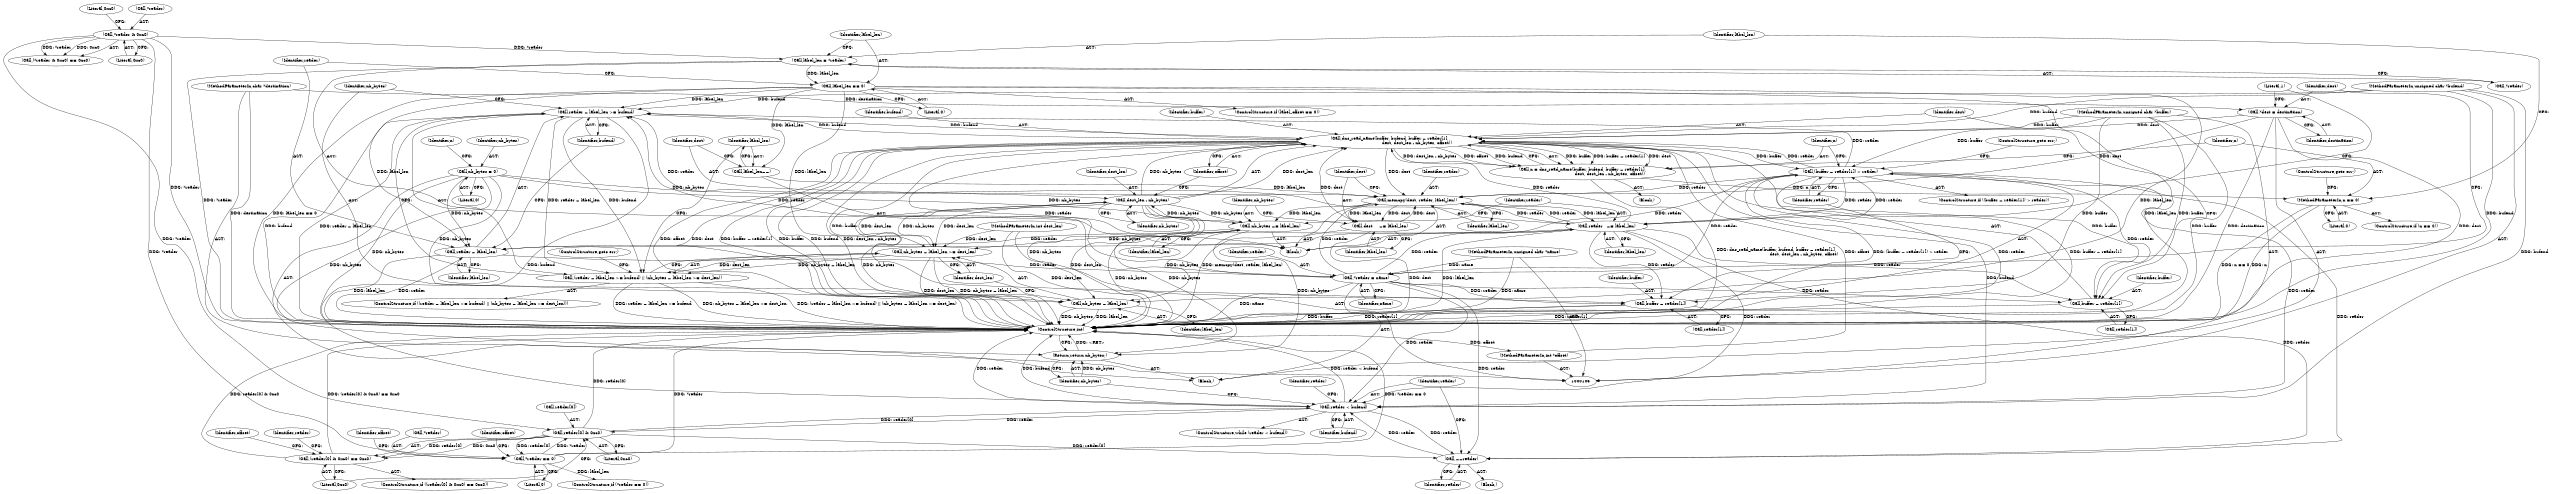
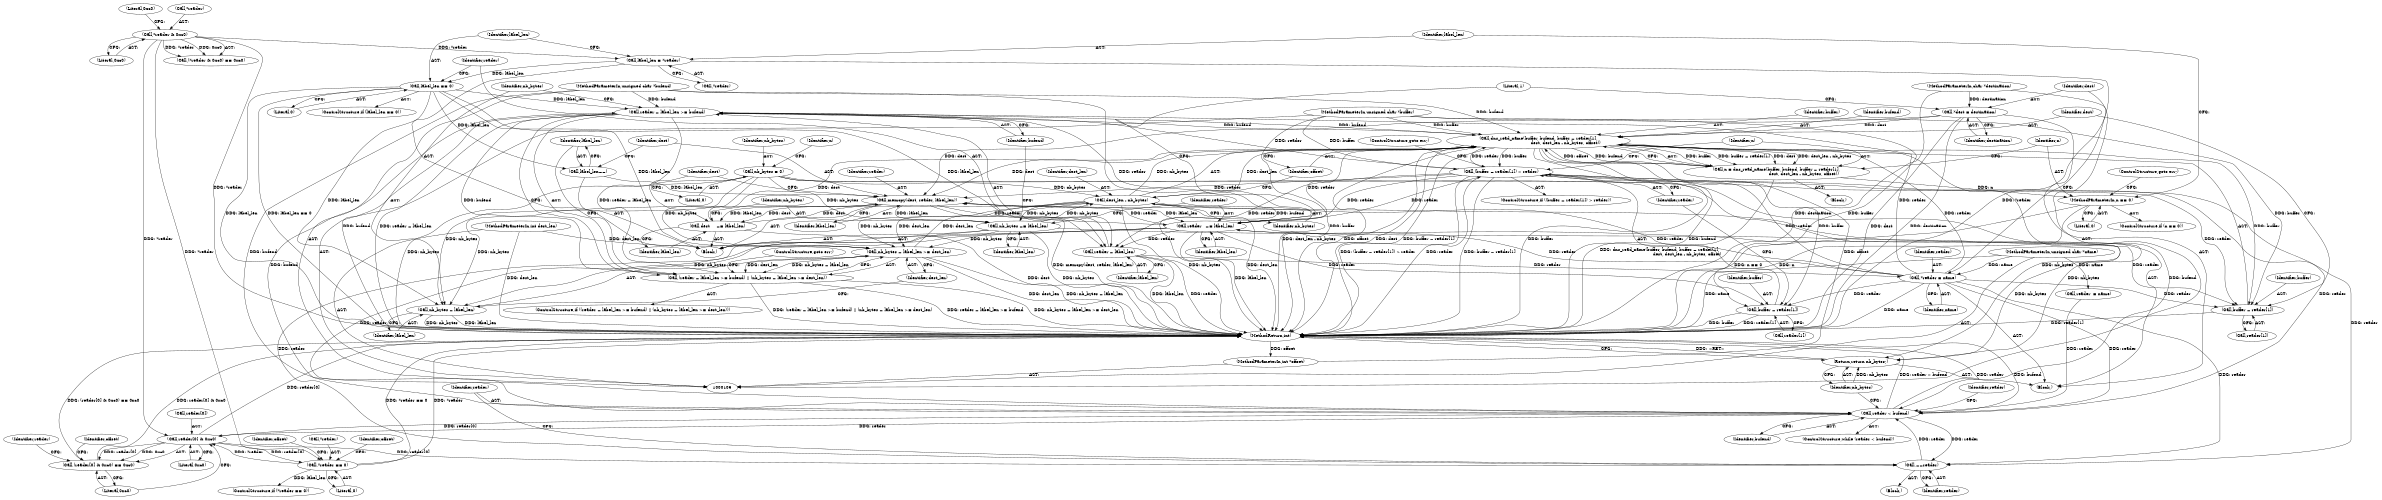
  digraph {
    n1 [label="(Call,reader + label_len >= bufend)"]
    n2 [label="(Call,dns_read_name(buffer, bufend, buffer + reader[1],\n                                         dest, dest_len - nb_bytes, offset))"]
    n3 [label="(Call,(reader + label_len >= bufend) || (nb_bytes + label_len >= dest_len))"]
    n4 [label="(Call,reader < bufend)"]
-   n5 [label="(ControlStructure,int)"]
+   n5 [label="(MethodReturn,int)"]
    n6 [label="(Identifier,bufend)"]
    n7 [label="(Call,(buffer + reader[1]) > reader)"]
    n8 [label="(Call,memcpy(dest, reader, label_len))"]
    n9 [label="(Call,buffer + reader[1])"]
    n10 [label="(Call,buffer + reader[1])"]
    n11 [label="(Call,n = dns_read_name(buffer, bufend, buffer + reader[1],\n                                         dest, dest_len - nb_bytes, offset))"]
    n12 [label="(Identifier,offset)"]
    n13 [label="(Call,nb_bytes + label_len >= dest_len)"]
    n14 [label="(ControlStructure,if ((reader + label_len >= bufend) || (nb_bytes + label_len >= dest_len)))"]
    n15 [label="(Call,++reader)"]
    n16 [label="(Call,reader[0] & 0xc0)"]
    n17 [label="(ControlStructure,while (reader < bufend))"]
    n18 [label="(Identifier,bufend)"]
    n19 [label="(Return,return nb_bytes;)"]
    n20 [label="(MethodParameterIn,int *offset)"]
    n21 [label="(Call,reader + label_len)"]
    n22 [label="(Call,reader   += label_len)"]
    n23 [label="(Identifier,reader)"]
    n24 [label="(ControlStructure,if ((buffer + reader[1]) > reader))"]
    n25 [label="(Call,dest     += label_len)"]
    n26 [label="(Block,)"]
    n27 [label="(Call,nb_bytes += label_len)"]
    n28 [label="(Identifier,label_len)"]
    n29 [label="(Identifier,label_len)"]
    n30 [label="(Call,reader[1])"]
    n31 [label="(Block,)"]
    n32 [label="(Identifier,reader)"]
    n33 [label="(Call,*reader = name)"]
    n34 [label="(Identifier,label_len)"]
    n35 [label="(Call,reader[1])"]
    n36 [label="(MethodParameterIn,n == 0)"]
    n37 [label="(Block,)"]
    n38 [label="(Call,dest_len - nb_bytes)"]
    n39 [label="(MethodParameterIn,unsigned char *buffer)"]
    1000105
    n41 [label="(Identifier,label_len)"]
    n42 [label="(Call,nb_bytes + label_len)"]
    n43 [label="(Identifier,label_len)"]
    n44 [label="(Call,*dest = destination)"]
    n45 [label="(Identifier,destination)"]
    n46 [label="(Block,)"]
    n47 [label="(MethodParameterIn,char *destination)"]
    n48 [label="(Identifier,name)"]
    n49 [label="(MethodParameterIn,unsigned char *name)"]
+   n50 [label="(Call,reader  = name)"]
    n51 [label="(Call,label_len++)"]
    n52 [label="(Identifier,label_len)"]
    n53 [label="(Call,label_len == 0)"]
    n54 [label="(Literal,0)"]
-   n55 [label="(ControlStructure,if (label_offset == 0))"]
+   n55 [label="(ControlStructure,if (label_len == 0))"]
    n56 [label="(Identifier,dest_len)"]
    n57 [label="(Identifier,label_len)"]
    n58 [label="(Call,label_len = *reader)"]
    n59 [label="(Call,*reader)"]
    n60 [label="(Call,*reader & 0xc0)"]
    n61 [label="(Call,*reader == 0)"]
    n62 [label="(Call,(*reader & 0xc0) == 0xc0)"]
    n63 [label="(Literal,0xc0)"]
    n64 [label="(Call,(reader[0] & 0xc0) == 0xc0)"]
    n65 [label="(Literal,0xc0)"]
    n66 [label="(Literal,0)"]
    n67 [label="(ControlStructure,if (*reader == 0))"]
    n68 [label="(Identifier,nb_bytes)"]
    n69 [label="(Identifier,nb_bytes)"]
    n70 [label="(Call,nb_bytes = 0)"]
    n71 [label="(Literal,0)"]
    n72 [label="(MethodParameterIn,int dest_len)"]
    n73 [label="(MethodParameterIn,unsigned char *bufend)"]
-   n74 [label="(ControlStructure,if ((reader[0] & 0xc0) == 0xc0))"]
    n75 [label="(Literal,0xc0)"]
    n76 [label="(ControlStructure,if (n == 0))"]
    n77 [label="(Literal,0)"]
    n78 [label="(Identifier,buffer)"]
    n79 [label="(ControlStructure,goto err;)"]
    n80 [label="(Identifier,label_len)"]
    n81 [label="(Identifier,dest)"]
    n82 [label="(Identifier,bufend)"]
    n83 [label="(Identifier,reader)"]
    n84 [label="(Identifier,reader)"]
    n85 [label="(Identifier,offset)"]
    n86 [label="(Identifier,n)"]
    n87 [label="(Identifier,reader)"]
    n88 [label="(Literal,1)"]
    n89 [label="(ControlStructure,goto err;)"]
    n90 [label="(Identifier,n)"]
    n91 [label="(Literal,0xc0)"]
    n92 [label="(Call,*reader)"]
    n93 [label="(Identifier,offset)"]
    n94 [label="(Identifier,dest)"]
    n95 [label="(Identifier,reader)"]
    n96 [label="(Identifier,n)"]
    n97 [label="(Identifier,reader)"]
    n98 [label="(Identifier,dest)"]
    n99 [label="(Identifier,nb_bytes)"]
    n100 [label="(ControlStructure,goto err;)"]
    n101 [label="(Call,*reader)"]
    n102 [label="(Identifier,nb_bytes)"]
    n103 [label="(Identifier,dest)"]
    n104 [label="(Identifier,buffer)"]
    n105 [label="(Call,reader[0])"]
    n106 [label="(Identifier,buffer)"]
    n107 [label="(Identifier,reader)"]
    n108 [label="(Identifier,nb_bytes)"]
    n109 [label="(Identifier,offset)"]
    n110 [label="(Identifier,dest_len)"]
    n111 [label="(Identifier,reader)"]
    n112 [label="(Identifier,label_len)"]
    n1 -> n2 [label="DDG: bufend"]
    n1 -> n3 [label="AST: "]
    n1 -> n3 [label="DDG: reader + label_len"]
    n1 -> n3 [label="DDG: bufend"]
    n1 -> n4 [label="DDG: bufend"]
    n1 -> n5 [label="DDG: bufend"]
    n1 -> n5 [label="DDG: reader + label_len"]
    n1 -> n6 [label="CFG: "]
    n2 -> n1 [label="DDG: bufend"]
    n2 -> n4 [label="DDG: bufend"]
    n2 -> n5 [label="DDG: offset"]
    n2 -> n5 [label="DDG: dest"]
    n2 -> n5 [label="DDG: buffer + reader[1]"]
    n2 -> n5 [label="DDG: buffer"]
    n2 -> n5 [label="DDG: bufend"]
    n2 -> n5 [label="DDG: dest_len - nb_bytes"]
    n2 -> n7 [label="DDG: buffer"]
    n2 -> n8 [label="DDG: dest"]
    n2 -> n9 [label="DDG: buffer"]
    n2 -> n10 [label="DDG: buffer"]
    n2 -> n11 [label="AST: "]
    n2 -> n11 [label="DDG: buffer"]
    n2 -> n11 [label="DDG: buffer + reader[1]"]
    n2 -> n11 [label="DDG: dest"]
    n2 -> n11 [label="DDG: dest_len - nb_bytes"]
    n2 -> n11 [label="DDG: offset"]
    n2 -> n11 [label="DDG: bufend"]
    n2 -> n12 [label="CFG: "]
    n3 -> n1 [label="CFG: "]
    n3 -> n5 [label="DDG: reader + label_len >= bufend"]
    n3 -> n5 [label="DDG: nb_bytes + label_len >= dest_len"]
    n3 -> n5 [label="DDG: (reader + label_len >= bufend) || (nb_bytes + label_len >= dest_len)"]
    n3 -> n13 [label="CFG: "]
    n3 -> n14 [label="AST: "]
    n4 -> n5 [label="DDG: reader < bufend"]
    n4 -> n5 [label="DDG: reader"]
    n4 -> n5 [label="DDG: bufend"]
    n4 -> n15 [label="DDG: reader"]
    n4 -> n16 [label="DDG: reader"]
    n4 -> n17 [label="AST: "]
    n4 -> n18 [label="CFG: "]
    n5 -> n19 [label="CFG: "]
    n5 -> n20 [label="DDG: offset"]
    n6 -> n1 [label="AST: "]
    n6 -> n21 [label="CFG: "]
    n7 -> n1 [label="DDG: reader"]
    n7 -> n2 [label="DDG: reader"]
    n7 -> n4 [label="DDG: reader"]
    n7 -> n5 [label="DDG: (buffer + reader[1]) > reader"]
    n7 -> n5 [label="DDG: reader"]
    n7 -> n5 [label="DDG: buffer + reader[1]"]
    n7 -> n8 [label="DDG: reader"]
    n7 -> n9 [label="DDG: reader"]
    n7 -> n15 [label="DDG: reader"]
    n7 -> n21 [label="DDG: reader"]
    n7 -> n22 [label="DDG: reader"]
    n7 -> n23 [label="CFG: "]
    n7 -> n24 [label="AST: "]
    n8 -> n5 [label="DDG: memcpy(dest, reader, label_len)"]
    n8 -> n22 [label="DDG: label_len"]
    n8 -> n22 [label="DDG: reader"]
    n8 -> n25 [label="DDG: label_len"]
    n8 -> n25 [label="DDG: dest"]
    n8 -> n26 [label="AST: "]
    n8 -> n27 [label="DDG: label_len"]
    n8 -> n28 [label="CFG: "]
    n9 -> n2 [label="AST: "]
    n9 -> n5 [label="DDG: reader[1]"]
    n9 -> n30 [label="CFG: "]
    n10 -> n5 [label="DDG: buffer"]
    n10 -> n5 [label="DDG: reader[1]"]
    n10 -> n7 [label="AST: "]
    n10 -> n35 [label="CFG: "]
    n11 -> n2 [label="CFG: "]
    n11 -> n5 [label="DDG: dns_read_name(buffer, bufend, buffer + reader[1],\n                                         dest, dest_len - nb_bytes, offset)"]
    n11 -> n36 [label="DDG: n"]
    n11 -> n37 [label="AST: "]
    n12 -> n2 [label="AST: "]
    n12 -> n38 [label="CFG: "]
    n13 -> n3 [label="AST: "]
    n13 -> n3 [label="DDG: nb_bytes + label_len"]
    n13 -> n3 [label="DDG: dest_len"]
    n13 -> n5 [label="DDG: dest_len"]
    n13 -> n5 [label="DDG: nb_bytes + label_len"]
    n13 -> n38 [label="DDG: dest_len"]
    n13 -> n56 [label="CFG: "]
    n15 -> n4 [label="DDG: reader"]
    n15 -> n31 [label="AST: "]
    n15 -> n32 [label="CFG: "]
    n16 -> n4 [label="DDG: reader[0]"]
    n16 -> n5 [label="DDG: reader[0]"]
    n16 -> n15 [label="DDG: reader[0]"]
    n16 -> n61 [label="DDG: reader[0]"]
    n16 -> n64 [label="AST: "]
    n16 -> n64 [label="DDG: reader[0]"]
    n16 -> n64 [label="DDG: 0xc0"]
    n16 -> n65 [label="CFG: "]
    n18 -> n4 [label="AST: "]
    n19 -> n5 [label="DDG: <RET>"]
    n19 -> n46 [label="AST: "]
    n19 -> n69 [label="CFG: "]
    n20 -> n2 [label="DDG: offset"]
    n20 -> 1000105 [label="AST: "]
    n21 -> n1 [label="AST: "]
    n21 -> n5 [label="DDG: label_len"]
    n21 -> n5 [label="DDG: reader"]
    n21 -> n33 [label="DDG: reader"]
    n21 -> n34 [label="CFG: "]
    n22 -> n1 [label="DDG: reader"]
    n22 -> n2 [label="DDG: reader"]
    n22 -> n4 [label="DDG: reader"]
    n22 -> n5 [label="DDG: label_len"]
    n22 -> n7 [label="DDG: reader"]
    n22 -> n8 [label="DDG: reader"]
    n22 -> n9 [label="DDG: reader"]
    n22 -> n10 [label="DDG: reader"]
    n22 -> n15 [label="DDG: reader"]
    n22 -> n21 [label="DDG: reader"]
    n22 -> n26 [label="AST: "]
    n22 -> n29 [label="CFG: "]
    n23 -> n7 [label="AST: "]
    n23 -> n10 [label="CFG: "]
    n25 -> n2 [label="DDG: dest"]
    n25 -> n5 [label="DDG: dest"]
    n25 -> n8 [label="DDG: dest"]
    n25 -> n26 [label="AST: "]
    n25 -> n41 [label="CFG: "]
    n27 -> n5 [label="DDG: nb_bytes"]
    n27 -> n13 [label="DDG: nb_bytes"]
    n27 -> n19 [label="DDG: nb_bytes"]
    n27 -> n26 [label="AST: "]
    n27 -> n38 [label="DDG: nb_bytes"]
    n27 -> n42 [label="DDG: nb_bytes"]
    n27 -> n43 [label="CFG: "]
    n28 -> n8 [label="AST: "]
    n29 -> n22 [label="AST: "]
    n30 -> n9 [label="AST: "]
    n32 -> n15 [label="AST: "]
    n33 -> n1 [label="DDG: reader"]
    n33 -> n2 [label="DDG: reader"]
    n33 -> n4 [label="DDG: reader"]
    n33 -> n5 [label="DDG: name"]
    n33 -> n7 [label="DDG: reader"]
    n33 -> n8 [label="DDG: reader"]
    n33 -> n9 [label="DDG: reader"]
    n33 -> n10 [label="DDG: reader"]
    n33 -> n15 [label="DDG: reader"]
    n33 -> n22 [label="DDG: reader"]
    n33 -> n46 [label="AST: "]
    n33 -> n48 [label="CFG: "]
    n34 -> n21 [label="AST: "]
    n35 -> n10 [label="AST: "]
    n36 -> n5 [label="DDG: n == 0"]
    n36 -> n5 [label="DDG: n"]
    n36 -> n76 [label="AST: "]
    n36 -> n77 [label="CFG: "]
    n38 -> n2 [label="AST: "]
    n38 -> n2 [label="DDG: dest_len"]
    n38 -> n2 [label="DDG: nb_bytes"]
    n38 -> n5 [label="DDG: nb_bytes"]
    n38 -> n5 [label="DDG: dest_len"]
    n38 -> n13 [label="DDG: nb_bytes"]
    n38 -> n13 [label="DDG: dest_len"]
    n38 -> n19 [label="DDG: nb_bytes"]
    n38 -> n27 [label="DDG: nb_bytes"]
    n38 -> n42 [label="DDG: nb_bytes"]
    n38 -> n68 [label="CFG: "]
    n39 -> n2 [label="DDG: buffer"]
    n39 -> n5 [label="DDG: buffer"]
    n39 -> n7 [label="DDG: buffer"]
    n39 -> n9 [label="DDG: buffer"]
    n39 -> n10 [label="DDG: buffer"]
    n39 -> 1000105 [label="AST: "]
    n41 -> n25 [label="AST: "]
    n42 -> n5 [label="DDG: nb_bytes"]
    n42 -> n5 [label="DDG: label_len"]
    n42 -> n13 [label="AST: "]
    n42 -> n57 [label="CFG: "]
    n43 -> n27 [label="AST: "]
    n44 -> n2 [label="DDG: dest"]
    n44 -> n5 [label="DDG: destination"]
    n44 -> n5 [label="DDG: dest"]
    n44 -> n8 [label="DDG: dest"]
    n44 -> n45 [label="CFG: "]
    n44 -> n46 [label="AST: "]
    n45 -> n44 [label="AST: "]
    n47 -> n5 [label="DDG: destination"]
    n47 -> 1000105 [label="AST: "]
    n47 -> n44 [label="DDG: destination"]
    n48 -> n33 [label="AST: "]
    n49 -> n5 [label="DDG: name"]
    n49 -> n33 [label="DDG: name"]
    n49 -> 1000105 [label="AST: "]
+   n49 -> n50 [label="DDG: name"]
+   n50 -> n4 [label="DDG: reader"]
    n51 -> n8 [label="DDG: label_len"]
    n51 -> n26 [label="AST: "]
    n51 -> n52 [label="CFG: "]
    n52 -> n3 [label="CFG: "]
    n52 -> n51 [label="AST: "]
    n53 -> n1 [label="DDG: label_len"]
    n53 -> n5 [label="DDG: label_len"]
    n53 -> n5 [label="DDG: label_len == 0"]
    n53 -> n13 [label="DDG: label_len"]
    n53 -> n21 [label="DDG: label_len"]
    n53 -> n42 [label="DDG: label_len"]
    n53 -> n51 [label="DDG: label_len"]
    n53 -> n54 [label="CFG: "]
    n53 -> n55 [label="AST: "]
    n54 -> n53 [label="AST: "]
    n56 -> n13 [label="AST: "]
    n56 -> n42 [label="CFG: "]
    n57 -> n42 [label="AST: "]
    n58 -> n5 [label="DDG: *reader"]
    n58 -> n26 [label="AST: "]
    n58 -> n53 [label="DDG: label_len"]
    n58 -> n59 [label="CFG: "]
    n59 -> n58 [label="AST: "]
    n60 -> n5 [label="DDG: *reader"]
    n60 -> n16 [label="DDG: *reader"]
    n60 -> n58 [label="DDG: *reader"]
    n60 -> n61 [label="DDG: *reader"]
    n60 -> n62 [label="AST: "]
    n60 -> n62 [label="DDG: *reader"]
    n60 -> n62 [label="DDG: 0xc0"]
    n60 -> n63 [label="CFG: "]
    n61 -> n5 [label="DDG: *reader"]
    n61 -> n5 [label="DDG: *reader == 0"]
    n61 -> n16 [label="DDG: *reader"]
    n61 -> n66 [label="CFG: "]
    n61 -> n67 [label="DDG: label_len"]
    n63 -> n60 [label="AST: "]
    n64 -> n5 [label="DDG: (reader[0] & 0xc0) == 0xc0"]
    n64 -> n5 [label="DDG: reader[0] & 0xc0"]
-   n64 -> n74 [label="AST: "]
    n64 -> n75 [label="CFG: "]
    n65 -> n16 [label="AST: "]
    n66 -> n61 [label="AST: "]
    n68 -> n38 [label="AST: "]
    n69 -> n4 [label="CFG: "]
    n69 -> n19 [label="AST: "]
    n69 -> n19 [label="DDG: nb_bytes"]
    n70 -> n5 [label="DDG: nb_bytes"]
-   n70 -> n21 [label="DDG: nb_bytes"]
+   n70 -> n13 [label="DDG: nb_bytes"]
    n70 -> n19 [label="DDG: nb_bytes"]
    n70 -> n27 [label="DDG: nb_bytes"]
    n70 -> n38 [label="DDG: nb_bytes"]
    n70 -> n42 [label="DDG: nb_bytes"]
    n70 -> n46 [label="AST: "]
    n70 -> n71 [label="CFG: "]
    n71 -> n70 [label="AST: "]
    n72 -> n5 [label="DDG: dest_len"]
    n72 -> n13 [label="DDG: dest_len"]
    n72 -> 1000105 [label="AST: "]
    n73 -> n1 [label="DDG: bufend"]
    n73 -> n2 [label="DDG: bufend"]
    n73 -> n4 [label="DDG: bufend"]
    n73 -> n5 [label="DDG: bufend"]
    n73 -> 1000105 [label="AST: "]
    n75 -> n16 [label="CFG: "]
    n75 -> n64 [label="AST: "]
    n77 -> n36 [label="AST: "]
    n78 -> n9 [label="AST: "]
    n79 -> n3 [label="CFG: "]
    n80 -> n53 [label="AST: "]
    n80 -> n58 [label="CFG: "]
    n81 -> n8 [label="CFG: "]
    n81 -> n25 [label="AST: "]
    n82 -> n2 [label="AST: "]
    n83 -> n8 [label="AST: "]
    n84 -> n21 [label="AST: "]
    n84 -> n53 [label="CFG: "]
    n85 -> n61 [label="CFG: "]
    n86 -> n11 [label="CFG: "]
    n86 -> n36 [label="AST: "]
    n87 -> n22 [label="AST: "]
    n87 -> n27 [label="CFG: "]
    n88 -> n22 [label="CFG: "]
    n88 -> n44 [label="CFG: "]
    n89 -> n7 [label="CFG: "]
    n90 -> n7 [label="CFG: "]
    n90 -> n11 [label="AST: "]
    n91 -> n60 [label="CFG: "]
    n92 -> n61 [label="AST: "]
    n93 -> n64 [label="CFG: "]
    n94 -> n2 [label="AST: "]
    n94 -> n9 [label="CFG: "]
    n95 -> n4 [label="AST: "]
    n95 -> n15 [label="CFG: "]
    n96 -> n70 [label="CFG: "]
    n97 -> n4 [label="CFG: "]
    n98 -> n33 [label="CFG: "]
    n98 -> n44 [label="AST: "]
    n99 -> n70 [label="AST: "]
    n100 -> n36 [label="CFG: "]
    n101 -> n60 [label="AST: "]
    n102 -> n1 [label="CFG: "]
    n102 -> n42 [label="AST: "]
    n103 -> n8 [label="AST: "]
    n103 -> n51 [label="CFG: "]
    n104 -> n2 [label="AST: "]
    n105 -> n16 [label="AST: "]
    n106 -> n10 [label="AST: "]
    n107 -> n33 [label="AST: "]
    n108 -> n25 [label="CFG: "]
    n108 -> n27 [label="AST: "]
    n109 -> n61 [label="CFG: "]
    n110 -> n38 [label="AST: "]
    n111 -> n64 [label="CFG: "]
    n112 -> n36 [label="CFG: "]
    n112 -> n58 [label="AST: "]
  }
